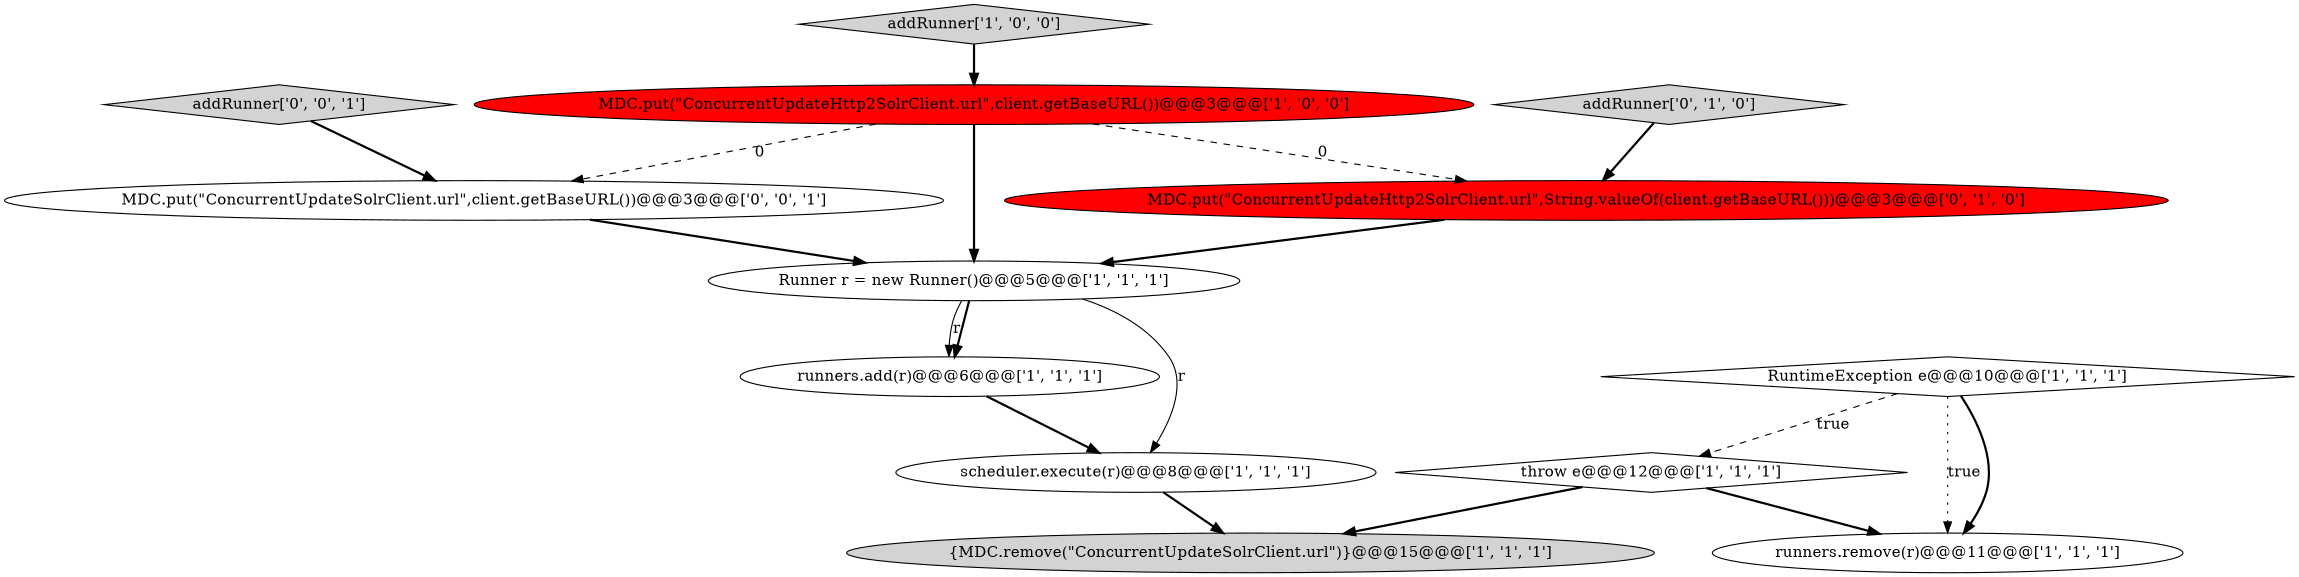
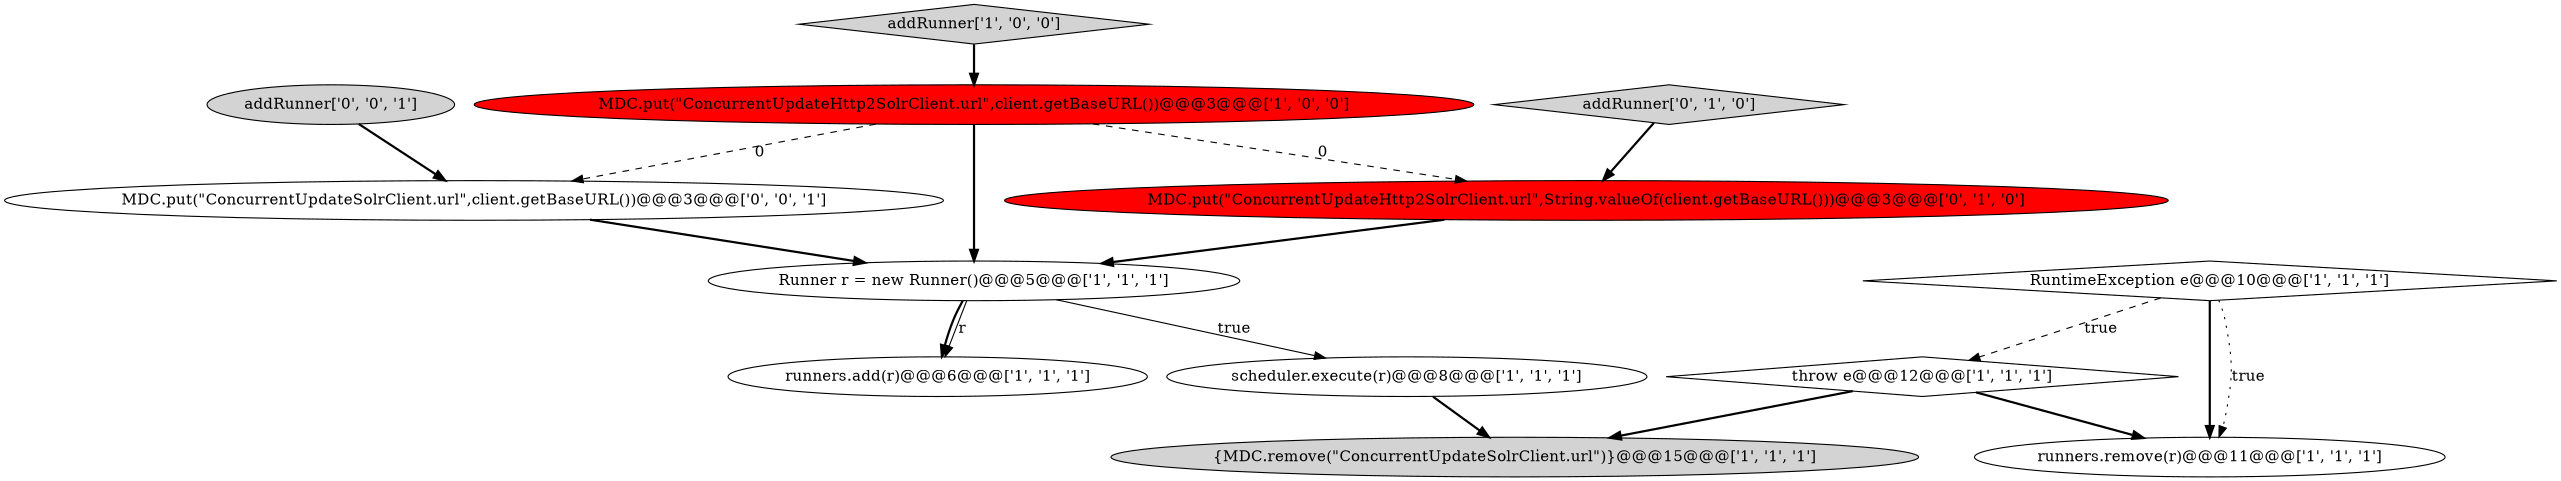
  digraph {
    node [fillcolor=white shape=ellipse style=filled]
    edge [style=bold]
    n1 [fillcolor=lightgray label="{MDC.remove(\"ConcurrentUpdateSolrClient.url\")}@@@15@@@['1', '1', '1']"]
    n2 [label="Runner r = new Runner()@@@5@@@['1', '1', '1']"]
    n3 [label="scheduler.execute(r)@@@8@@@['1', '1', '1']"]
    n4 [label="runners.add(r)@@@6@@@['1', '1', '1']"]
    n5 [fillcolor=red label="MDC.put(\"ConcurrentUpdateHttp2SolrClient.url\",client.getBaseURL())@@@3@@@['1', '0', '0']"]
    n6 [label="MDC.put(\"ConcurrentUpdateSolrClient.url\",client.getBaseURL())@@@3@@@['0', '0', '1']"]
    n7 [fillcolor=red label="MDC.put(\"ConcurrentUpdateHttp2SolrClient.url\",String.valueOf(client.getBaseURL()))@@@3@@@['0', '1', '0']"]
    n8 [label="runners.remove(r)@@@11@@@['1', '1', '1']"]
    n9 [label="throw e@@@12@@@['1', '1', '1']" shape=diamond]
    n10 [fillcolor=lightgray label="addRunner['1', '0', '0']" shape=diamond]
-   n11 [fillcolor=lightgray label="addRunner['0', '0', '1']" shape=diamond]
+   n11 [fillcolor=lightgray label="addRunner['0', '0', '1']"]
    n12 [fillcolor=lightgray label="addRunner['0', '1', '0']" shape=diamond]
    n13 [label="RuntimeException e@@@10@@@['1', '1', '1']" shape=diamond]
-   n2 -> n3 [label=r style=solid]
+   n2 -> n3 [label=true style=solid]
    n2 -> n4 [label=r style=solid]
    n2 -> n4
    n3 -> n1
-   n4 -> n3
    n5 -> n2
    n5 -> n6 [label=0 style=dashed]
    n5 -> n7 [label=0 style=dashed]
    n6 -> n2
    n7 -> n2
    n9 -> n1
    n9 -> n8
    n10 -> n5
    n11 -> n6
    n12 -> n7
    n13 -> n8
    n13 -> n8 [label=true style=dotted]
    n13 -> n9 [label=true style=dashed]
  }
